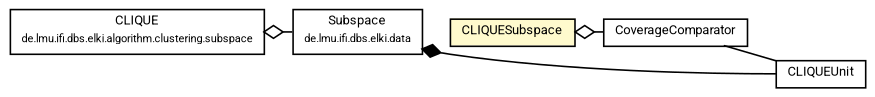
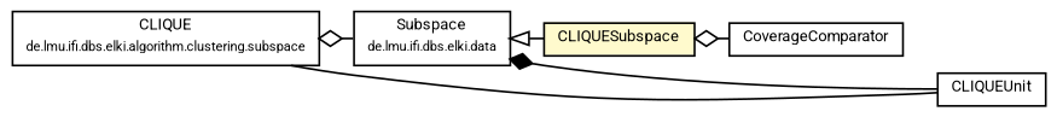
  digraph {
    nodesep=0.15
    rankdir=LR
    ranksep=0.25
    node [fontcolor=black fontname=Roboto fontsize=8 margin=0 shape=plaintext]
    edge [arrowtail=ediamond color=black dir=back fontname=Roboto fontsize=7 labelfontname=Roboto labelfontsize=7 weight=4 arrowhead=none]
    n1 [height=0 label=<<table title="de.lmu.ifi.dbs.elki.data.Subspace" border="0" cellborder="1" cellspacing="0" cellpadding="2" href="../../../../data/Subspace.html" target="_parent"> 		<tr><td><table border="0" cellspacing="0" cellpadding="1"> 		<tr><td align="center" balign="center"> <font face="Roboto">Subspace</font> </td></tr> 		<tr><td align="center" balign="center"> <font face="Roboto" point-size="7.0">de.lmu.ifi.dbs.elki.data</font> </td></tr> 		</table></td></tr> 		</table>> width=0]
    n2 [height=0 label=<<table title="de.lmu.ifi.dbs.elki.algorithm.clustering.subspace.clique.CLIQUESubspace" border="0" cellborder="1" cellspacing="0" cellpadding="2" bgcolor="lemonChiffon" href="CLIQUESubspace.html" target="_parent"> 		<tr><td><table border="0" cellspacing="0" cellpadding="1"> 		<tr><td align="center" balign="center"> <font face="Roboto">CLIQUESubspace</font> </td></tr> 		</table></td></tr> 		</table>> width=0]
    n3 [height=0 label=<<table title="de.lmu.ifi.dbs.elki.algorithm.clustering.subspace.clique.CLIQUEUnit" border="0" cellborder="1" cellspacing="0" cellpadding="2" href="CLIQUEUnit.html" target="_parent"> 		<tr><td><table border="0" cellspacing="0" cellpadding="1"> 		<tr><td align="center" balign="center"> <font face="Roboto">CLIQUEUnit</font> </td></tr> 		</table></td></tr> 		</table>> width=0]
    n4 [height=0 label=<<table title="CoverageComparator" border="0" cellborder="1" cellspacing="0" cellpadding="2" href="http://docs.oracle.com/javase/7/docs/api/CoverageComparator.html" target="_parent"> 		<tr><td><table border="0" cellspacing="0" cellpadding="1"> 		<tr><td align="center" balign="center"> <font face="Roboto">CoverageComparator</font> </td></tr> 		</table></td></tr> 		</table>> width=0]
    n5 [height=0 label=<<table title="de.lmu.ifi.dbs.elki.algorithm.clustering.subspace.CLIQUE" border="0" cellborder="1" cellspacing="0" cellpadding="2" href="../CLIQUE.html" target="_parent"> 		<tr><td><table border="0" cellspacing="0" cellpadding="1"> 		<tr><td align="center" balign="center"> <font face="Roboto">CLIQUE</font> </td></tr> 		<tr><td align="center" balign="center"> <font face="Roboto" point-size="7.0">de.lmu.ifi.dbs.elki.algorithm.clustering.subspace</font> </td></tr> 		</table></td></tr> 		</table>> width=0]
+   n1 -> n2 [arrowtail=empty weight=10 arrowhead=""]
    n1 -> n3 [arrowtail=diamond weight=6]
    n2 -> n4
    n5 -> n1
-   n4 -> n3 [weight=2 arrowtail="" dir=""]
+   n5 -> n3 [weight=2 arrowtail="" dir=""]
  }
